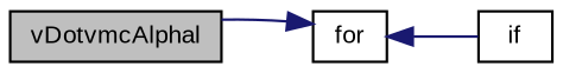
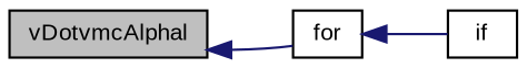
  digraph {
    fontname="Liberation Sans"
    rankdir=LR
    node [color=black fontname="Liberation Sans" fontsize=10 shape=record]
    edge [color=midnightblue dir=back fontname="Liberation Sans" fontsize=10 labelfontname=FreeSans labelfontsize=10 style=solid]
    n1 [fillcolor=grey75 fontcolor=black height=0.2 label=vDotvmcAlphal style=filled width=0.4]
    n2 [height=0.2 label=for width=0.4]
    n3 [height=0.2 label=if width=0.4]
-   n2 -> n1
+   n1 -> n2
    n2 -> n3
  }
